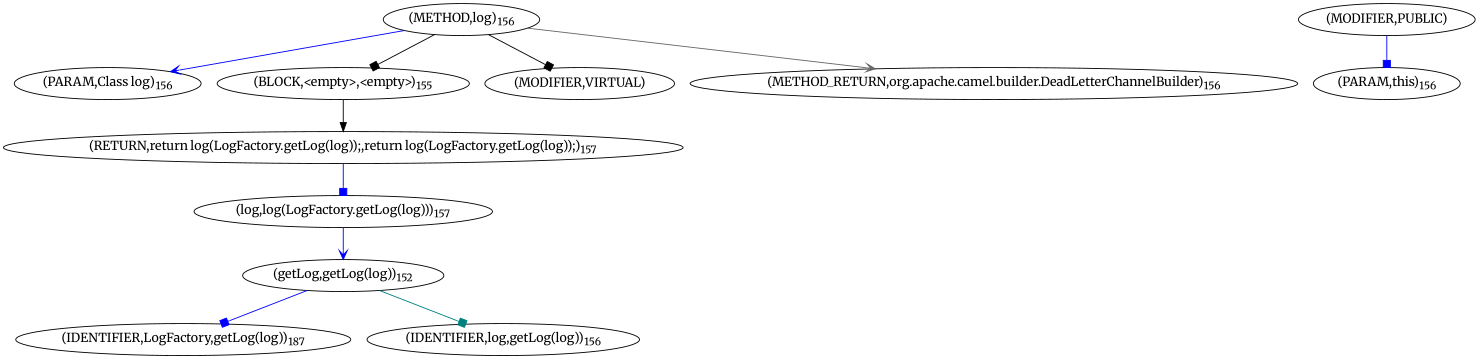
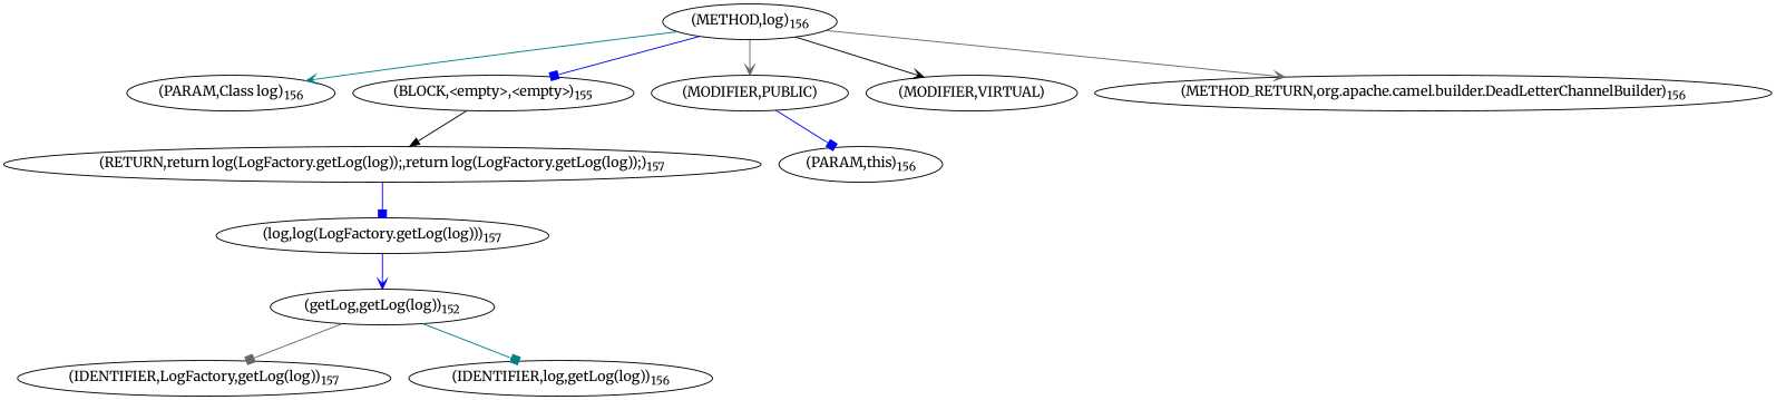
  digraph {
    fontname=Merriweather
    node [fontname=Merriweather]
    edge [arrowhead=vee color=blue fontname=Merriweather]
    n1 [label=<(METHOD,log)<SUB>156</SUB>>]
    n2 [label=<(PARAM,Class log)<SUB>156</SUB>>]
    n3 [label=<(BLOCK,&lt;empty&gt;,&lt;empty&gt;)<SUB>155</SUB>>]
    n4 [label=<(MODIFIER,PUBLIC)>]
    n5 [label=<(MODIFIER,VIRTUAL)>]
    n6 [label=<(METHOD_RETURN,org.apache.camel.builder.DeadLetterChannelBuilder)<SUB>156</SUB>>]
    n7 [label=<(PARAM,this)<SUB>156</SUB>>]
    n8 [label=<(RETURN,return log(LogFactory.getLog(log));,return log(LogFactory.getLog(log));)<SUB>157</SUB>>]
    n9 [label=<(log,log(LogFactory.getLog(log)))<SUB>157</SUB>>]
    n10 [label=<(getLog,getLog(log))<SUB>152</SUB>>]
-   n11 [label=<(IDENTIFIER,LogFactory,getLog(log))<SUB>187</SUB>>]
+   n11 [label=<(IDENTIFIER,LogFactory,getLog(log))<SUB>157</SUB>>]
    n12 [label=<(IDENTIFIER,log,getLog(log))<SUB>156</SUB>>]
-   n1 -> n2
-   n1 -> n3 [arrowhead=box color=black]
-   n1 -> n5 [arrowhead=box color=black]
+   n1 -> n2 [color=teal]
+   n1 -> n3 [arrowhead=box]
+   n1 -> n4 [color=gray40]
+   n1 -> n5 [color=black]
    n1 -> n6 [color=gray40]
    n3 -> n8 [arrowhead=normal color=black]
    n4 -> n7 [arrowhead=box]
    n8 -> n9 [arrowhead=box]
    n9 -> n10
-   n10 -> n11 [arrowhead=box]
+   n10 -> n11 [arrowhead=box color=gray40]
    n10 -> n12 [arrowhead=box color=teal]
  }
